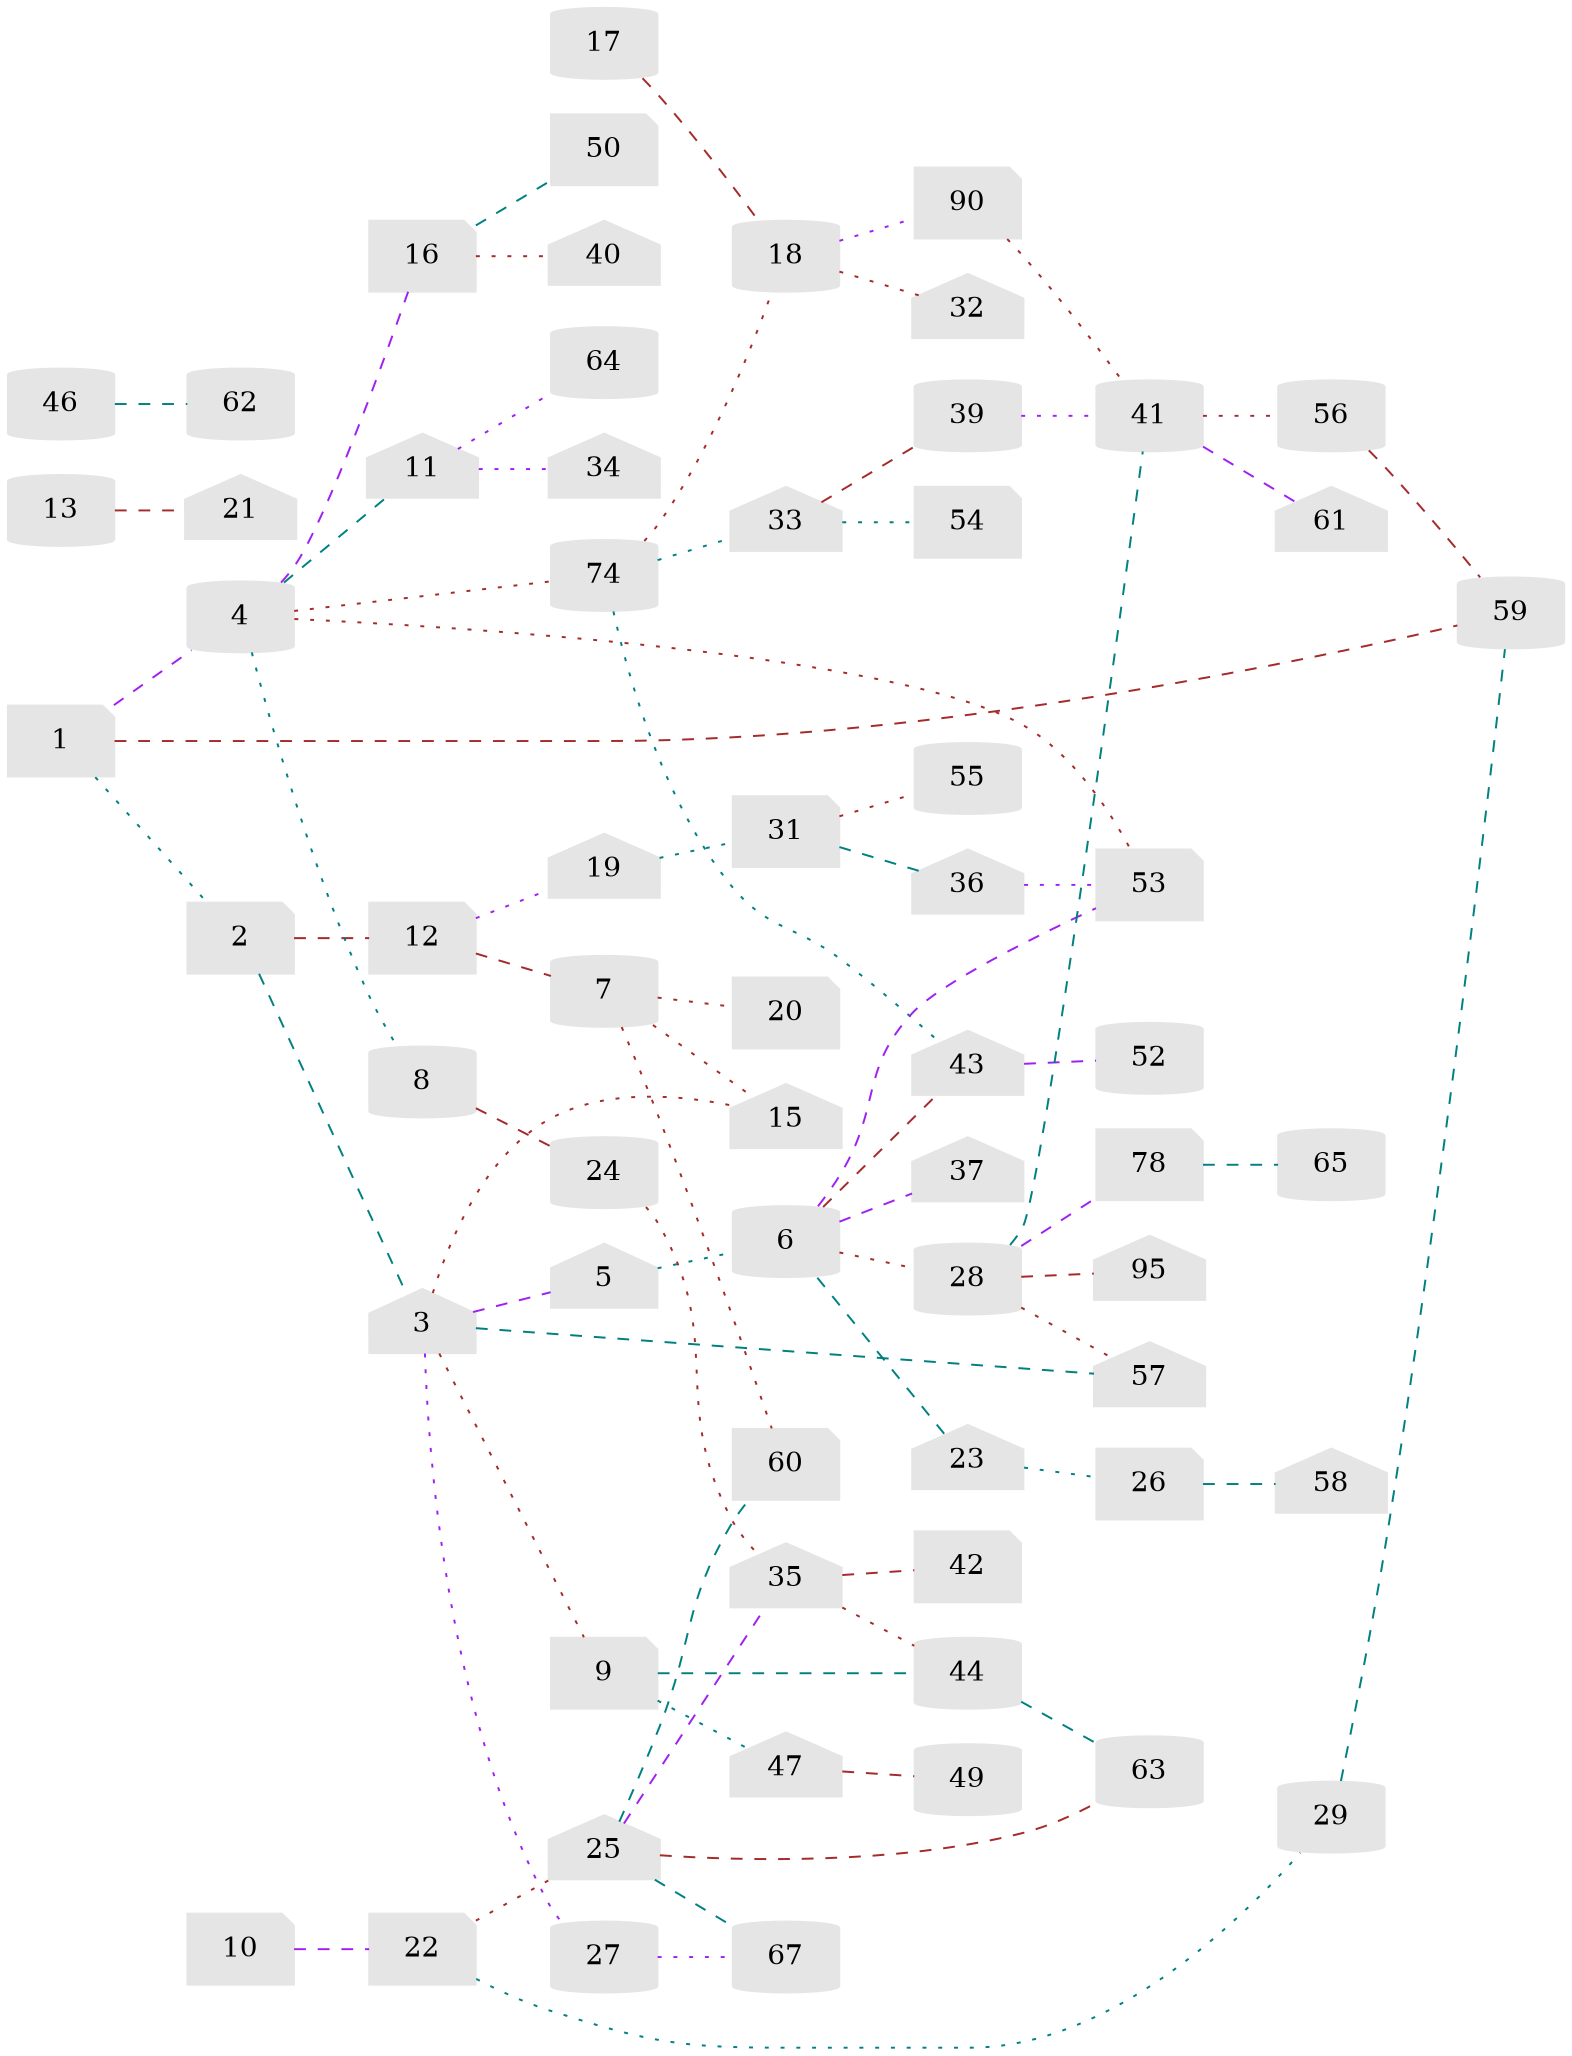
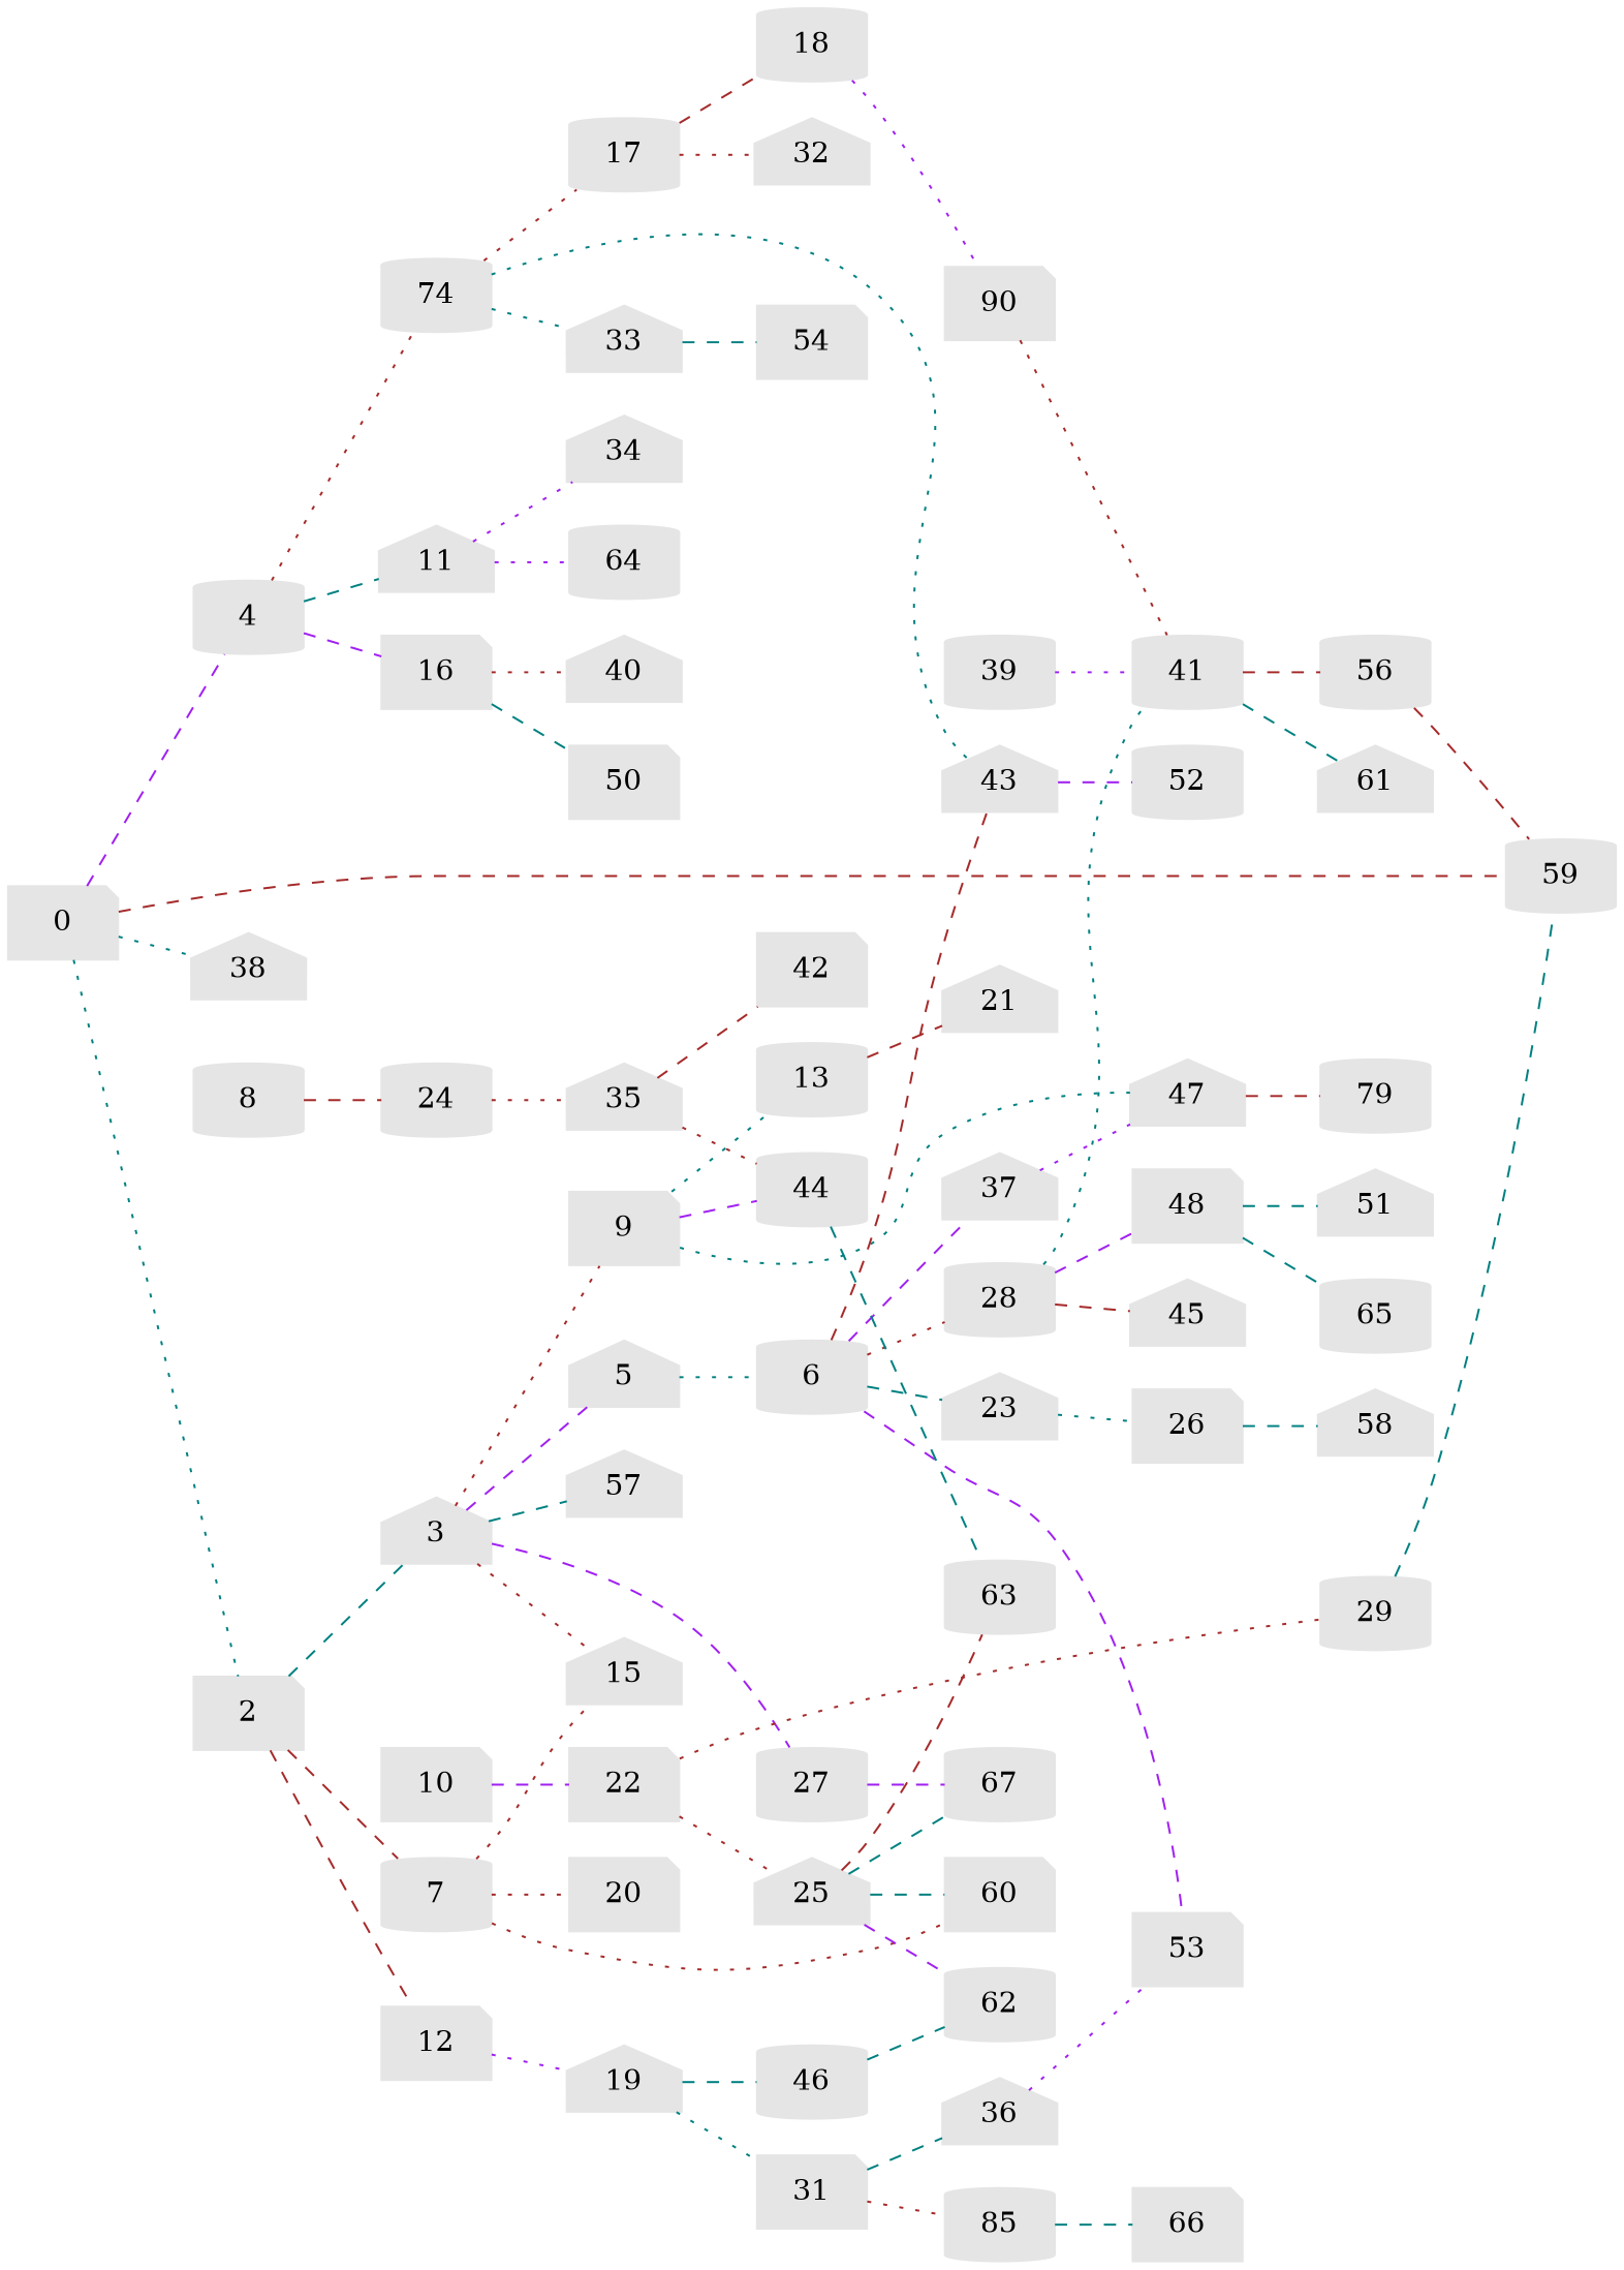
  graph {
    rankdir=LR
    node [color=gray90 shape=cylinder style=filled]
    edge [color=brown style=dashed]
-   1 [shape=note]
+   1 [shape=note label=0]
    2 [shape=note]
    4
+   38 [shape=house]
    59
    3 [shape=house]
    7
    12 [shape=note]
    8
    11 [shape=house]
    n11 [label=74]
    16 [shape=note]
    53 [shape=note]
    5 [shape=house]
    9 [shape=note]
    27
    57 [shape=house]
    15 [shape=house]
    20 [shape=note]
    60 [shape=note]
    19 [shape=house]
    6
    13
    44
    47 [shape=house]
    10 [shape=note]
    22 [shape=note]
    67
    24
    34 [shape=house]
    64
    43 [shape=house]
    17
    33 [shape=house]
    40 [shape=house]
    50 [shape=note]
    23 [shape=house]
    28
    37 [shape=house]
    26 [shape=note]
    41
-   45 [shape=house label=95]
-   48 [shape=note label=78]
+   45 [shape=house]
+   48 [shape=note]
    52
    35 [shape=house]
    21 [shape=house]
    63
-   49
+   49 [label=79]
    25 [shape=house]
    29
    31 [shape=note]
    46
    18
    39
    54 [shape=note]
    n56 [label=90 shape=note]
    32 [shape=house]
    36 [shape=house]
-   55
+   55 [label=85]
    62
    58 [shape=house]
    42 [shape=note]
    56
    61 [shape=house]
+   51 [shape=house]
    65
+   66 [shape=note]
    1 -- 2 [color=teal style=dotted]
    1 -- 4 [color=purple]
+   1 -- 38 [color=teal style=dotted]
    1 -- 59
    2 -- 3 [color=teal]
-   12 -- 7
+   2 -- 7
    2 -- 12
-   4 -- 8 [color=teal style=dotted]
    4 -- 11 [color=teal]
    4 -- n11 [style=dotted]
    4 -- 16 [color=purple]
-   4 -- 53 [style=dotted]
    3 -- 5 [color=purple]
    3 -- 9 [style=dotted]
-   3 -- 27 [color=purple style=dotted]
+   3 -- 27 [color=purple]
    3 -- 57 [color=teal]
    3 -- 15 [style=dotted]
    7 -- 15 [style=dotted]
    7 -- 20 [style=dotted]
    7 -- 60 [style=dotted]
    12 -- 19 [color=purple style=dotted]
    8 -- 24
    11 -- 34 [color=purple style=dotted]
    11 -- 64 [color=purple style=dotted]
    n11 -- 43 [color=teal style=dotted]
-   n11 -- 18 [style=dotted]
+   n11 -- 17 [style=dotted]
    n11 -- 33 [color=teal style=dotted]
    16 -- 40 [style=dotted]
    16 -- 50 [color=teal]
    5 -- 6 [color=teal style=dotted]
-   9 -- 44 [color=teal]
+   9 -- 13 [color=teal style=dotted]
+   9 -- 44 [color=purple]
    9 -- 47 [color=teal style=dotted]
-   27 -- 67 [color=purple style=dotted]
+   27 -- 67 [color=purple]
    19 -- 31 [color=teal style=dotted]
+   19 -- 46 [color=teal]
    6 -- 53 [color=purple]
    6 -- 43
    6 -- 23 [color=teal]
    6 -- 28 [style=dotted]
    6 -- 37 [color=purple]
    13 -- 21
    44 -- 63 [color=teal]
    47 -- 49
    10 -- 22 [color=purple]
    22 -- 25 [style=dotted]
-   22 -- 29 [color=teal style=dotted]
+   22 -- 29 [style=dotted]
    24 -- 35 [style=dotted]
    43 -- 52 [color=purple]
    17 -- 18
-   33 -- 39
-   33 -- 54 [color=teal style=dotted]
+   33 -- 54 [color=teal]
    23 -- 26 [color=teal style=dotted]
-   28 -- 57 [style=dotted]
-   28 -- 41 [color=teal]
+   28 -- 41 [color=teal style=dotted]
    28 -- 45
    28 -- 48 [color=purple]
+   37 -- 47 [color=purple style=dotted]
    26 -- 58 [color=teal]
-   41 -- 56 [style=dotted]
-   41 -- 61 [color=purple]
+   41 -- 56
+   41 -- 61 [color=teal]
+   48 -- 51 [color=teal]
    48 -- 65 [color=teal]
    35 -- 44 [style=dotted]
    35 -- 42
    25 -- 60 [color=teal]
    25 -- 67 [color=teal]
    25 -- 63
-   25 -- 35 [color=purple]
+   25 -- 62 [color=purple]
    29 -- 59 [color=teal]
    31 -- 36 [color=teal]
    31 -- 55 [style=dotted]
    46 -- 62 [color=teal]
    18 -- n56 [color=purple style=dotted]
-   18 -- 32 [style=dotted]
+   17 -- 32 [style=dotted]
    39 -- 41 [color=purple style=dotted]
    n56 -- 41 [style=dotted]
    36 -- 53 [color=purple style=dotted]
+   55 -- 66 [color=teal]
    56 -- 59
  }
